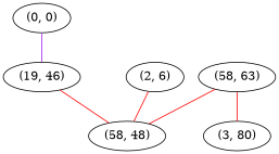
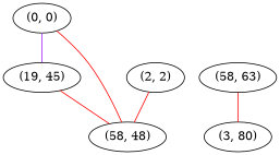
  graph {
    edge [color=red weight=1]
    "(0, 0)"
-   "(19, 46)"
-   "(2, 2)" [label="(2, 6)"]
+   "(19, 46)" [label="(19, 45)"]
+   "(2, 2)"
    "(58, 48)"
    "(58, 63)"
    n6 [label="(3, 80)"]
    "(0, 0)" -- "(19, 46)" [color=purple weight=4]
    "(19, 46)" -- "(58, 48)"
    "(2, 2)" -- "(58, 48)"
-   "(58, 63)" -- "(58, 48)"
+   "(0, 0)" -- "(58, 48)"
    "(58, 63)" -- n6
  }
